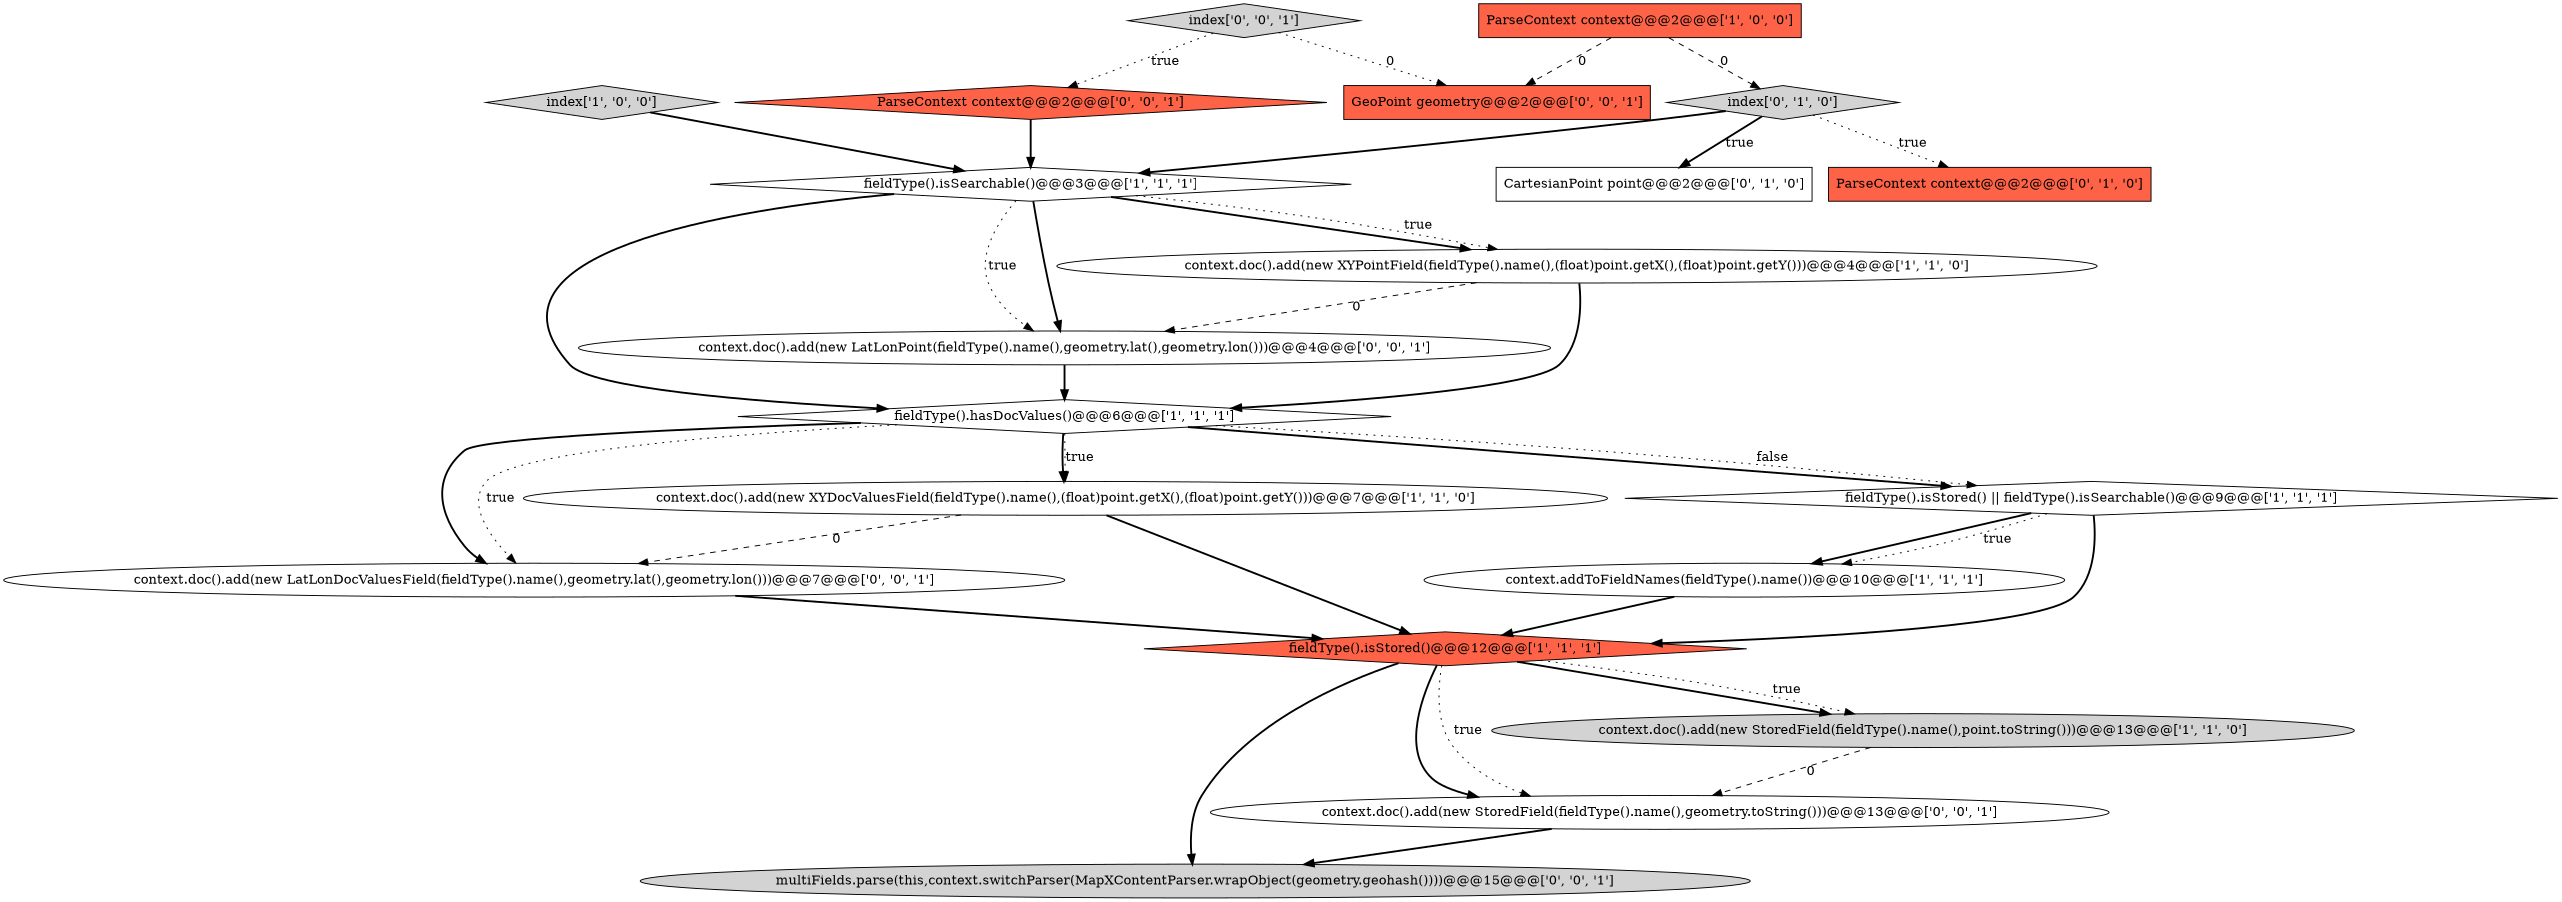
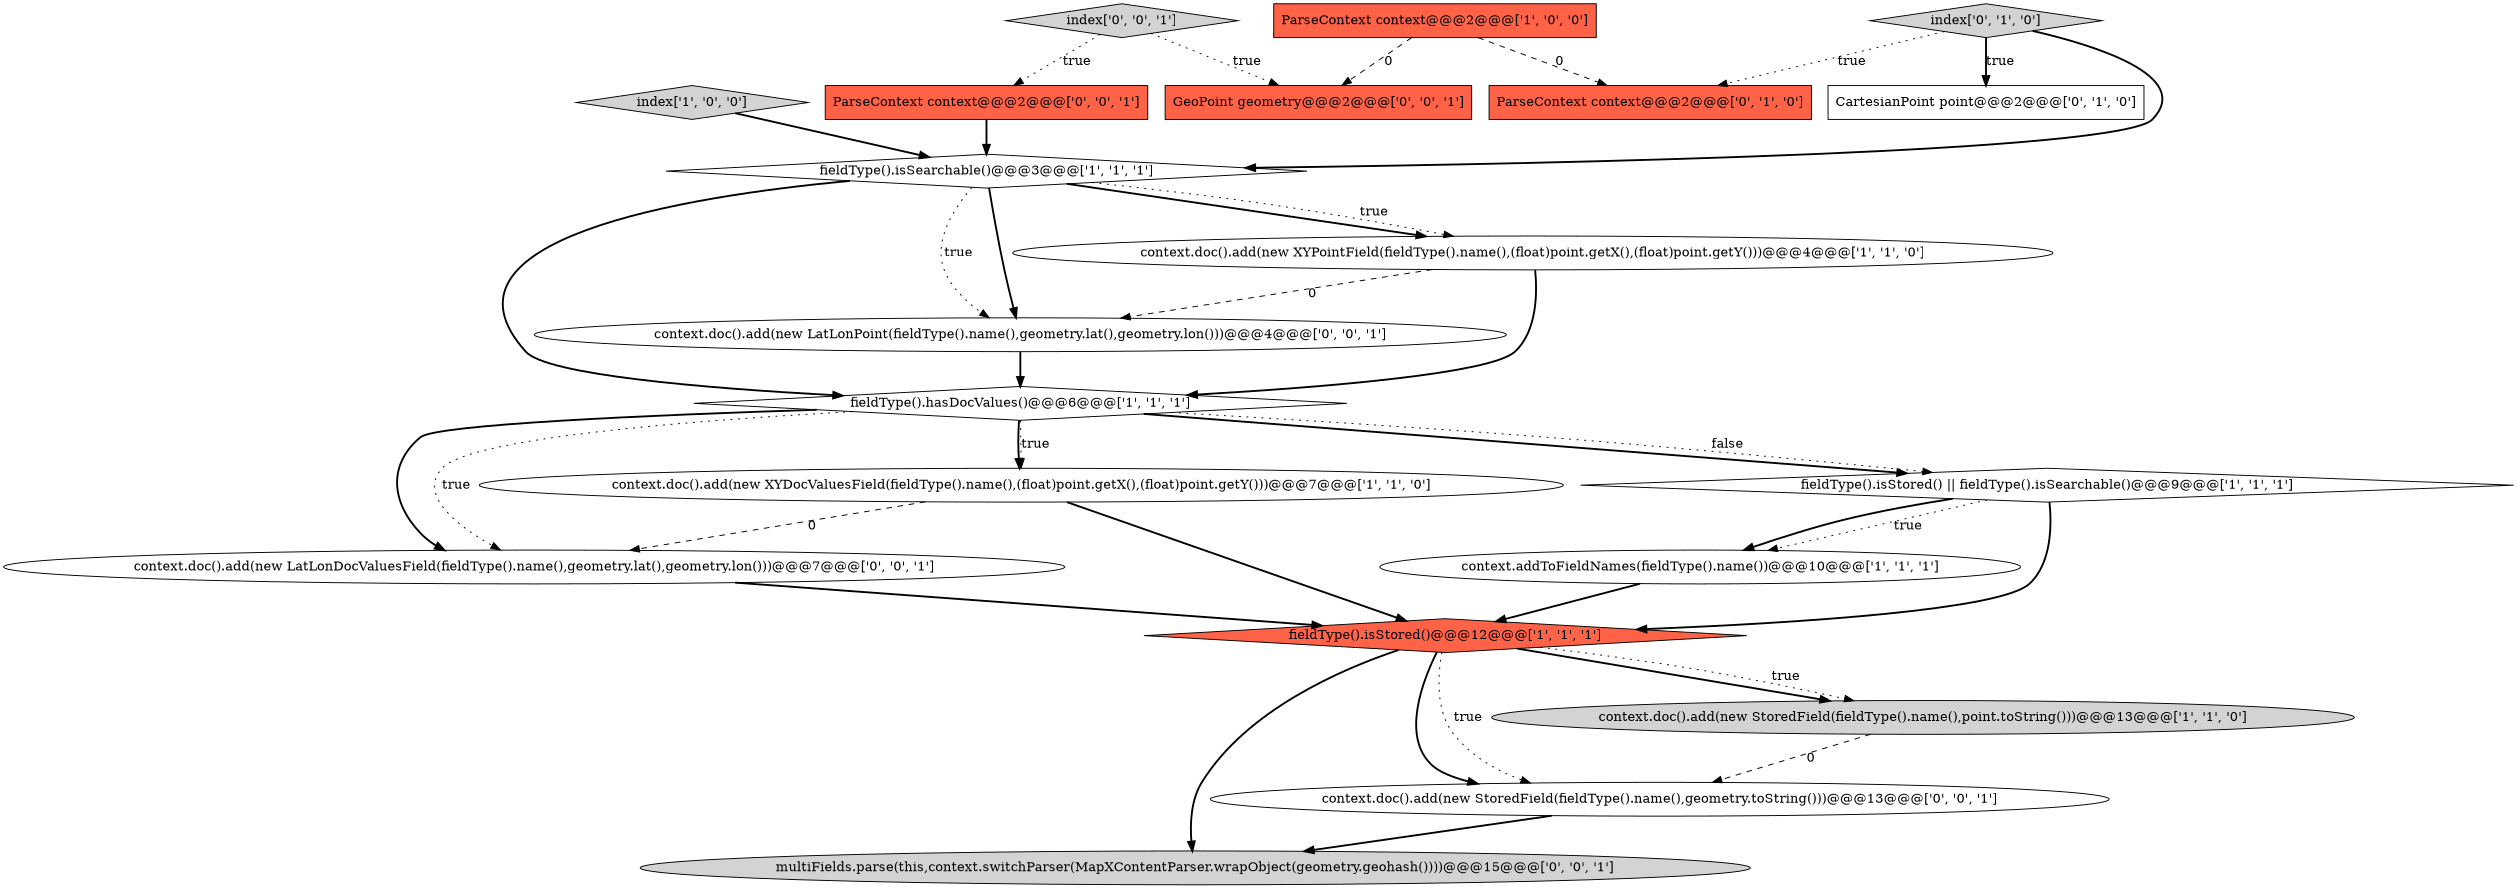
  digraph {
    node [fillcolor=white shape=ellipse style=filled]
    edge [style=bold]
    n1 [label="context.doc().add(new LatLonDocValuesField(fieldType().name(),geometry.lat(),geometry.lon()))@@@7@@@['0', '0', '1']"]
    n2 [fillcolor=tomato label="fieldType().isStored()@@@12@@@['1', '1', '1']" shape=diamond]
    n3 [label="context.doc().add(new StoredField(fieldType().name(),geometry.toString()))@@@13@@@['0', '0', '1']"]
    n4 [fillcolor=lightgray label="multiFields.parse(this,context.switchParser(MapXContentParser.wrapObject(geometry.geohash())))@@@15@@@['0', '0', '1']"]
    n5 [fillcolor=lightgray label="context.doc().add(new StoredField(fieldType().name(),point.toString()))@@@13@@@['1', '1', '0']"]
    n6 [fillcolor=lightgray label="index['1', '0', '0']" shape=diamond]
    n7 [label="fieldType().isSearchable()@@@3@@@['1', '1', '1']" shape=diamond]
    n8 [label="fieldType().hasDocValues()@@@6@@@['1', '1', '1']" shape=diamond]
    n9 [label="context.doc().add(new LatLonPoint(fieldType().name(),geometry.lat(),geometry.lon()))@@@4@@@['0', '0', '1']"]
    n10 [label="context.doc().add(new XYPointField(fieldType().name(),(float)point.getX(),(float)point.getY()))@@@4@@@['1', '1', '0']"]
    n11 [fillcolor=tomato label="ParseContext context@@@2@@@['1', '0', '0']" shape=box]
    n12 [fillcolor=tomato label="GeoPoint geometry@@@2@@@['0', '0', '1']" shape=box]
    n13 [fillcolor=tomato label="ParseContext context@@@2@@@['0', '1', '0']" shape=box]
    n14 [fillcolor=lightgray label="index['0', '0', '1']" shape=diamond]
-   n15 [fillcolor=tomato label="ParseContext context@@@2@@@['0', '0', '1']" shape=diamond]
+   n15 [fillcolor=tomato label="ParseContext context@@@2@@@['0', '0', '1']" shape=box]
    n16 [label="context.doc().add(new XYDocValuesField(fieldType().name(),(float)point.getX(),(float)point.getY()))@@@7@@@['1', '1', '0']"]
    n17 [label="fieldType().isStored() || fieldType().isSearchable()@@@9@@@['1', '1', '1']" shape=diamond]
    n18 [label="context.addToFieldNames(fieldType().name())@@@10@@@['1', '1', '1']"]
    n19 [label="CartesianPoint point@@@2@@@['0', '1', '0']" shape=box]
    n20 [fillcolor=lightgray label="index['0', '1', '0']" shape=diamond]
    n1 -> n2
    n2 -> n3
    n2 -> n3 [label=true style=dotted]
    n2 -> n4
    n2 -> n5
    n2 -> n5 [label=true style=dotted]
    n3 -> n4
    n5 -> n3 [label=0 style=dashed]
    n6 -> n7
    n7 -> n8
    n7 -> n9 [label=true style=dotted]
    n7 -> n9
    n7 -> n10
    n7 -> n10 [label=true style=dotted]
    n8 -> n1
    n8 -> n1 [label=true style=dotted]
    n8 -> n16
    n8 -> n16 [label=true style=dotted]
    n8 -> n17
    n8 -> n17 [label=false style=dotted]
    n9 -> n8
    n10 -> n8
    n10 -> n9 [label=0 style=dashed]
    n11 -> n12 [label=0 style=dashed]
-   n11 -> n20 [label=0 style=dashed]
-   n14 -> n12 [label=0 style=dotted]
+   n11 -> n13 [label=0 style=dashed]
+   n14 -> n12 [label=true style=dotted]
    n14 -> n15 [label=true style=dotted]
    n15 -> n7
    n16 -> n1 [label=0 style=dashed]
    n16 -> n2
    n17 -> n2
    n17 -> n18
    n17 -> n18 [label=true style=dotted]
    n18 -> n2
    n20 -> n7
    n20 -> n13 [label=true style=dotted]
    n20 -> n19 [label=true]
  }
